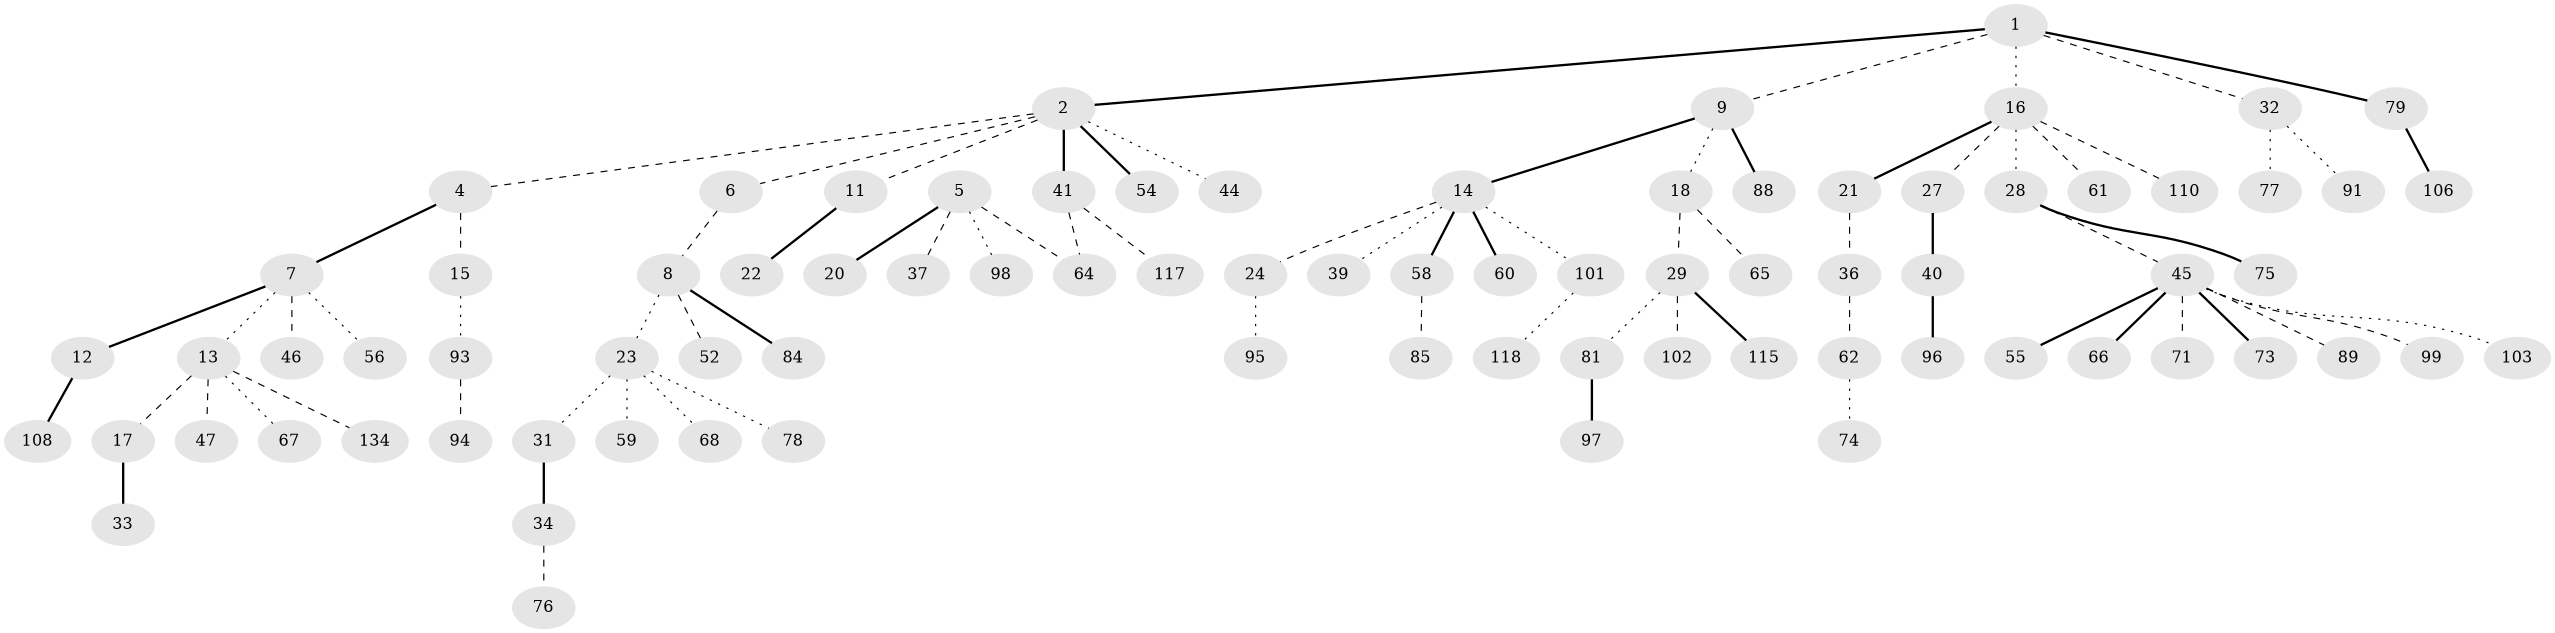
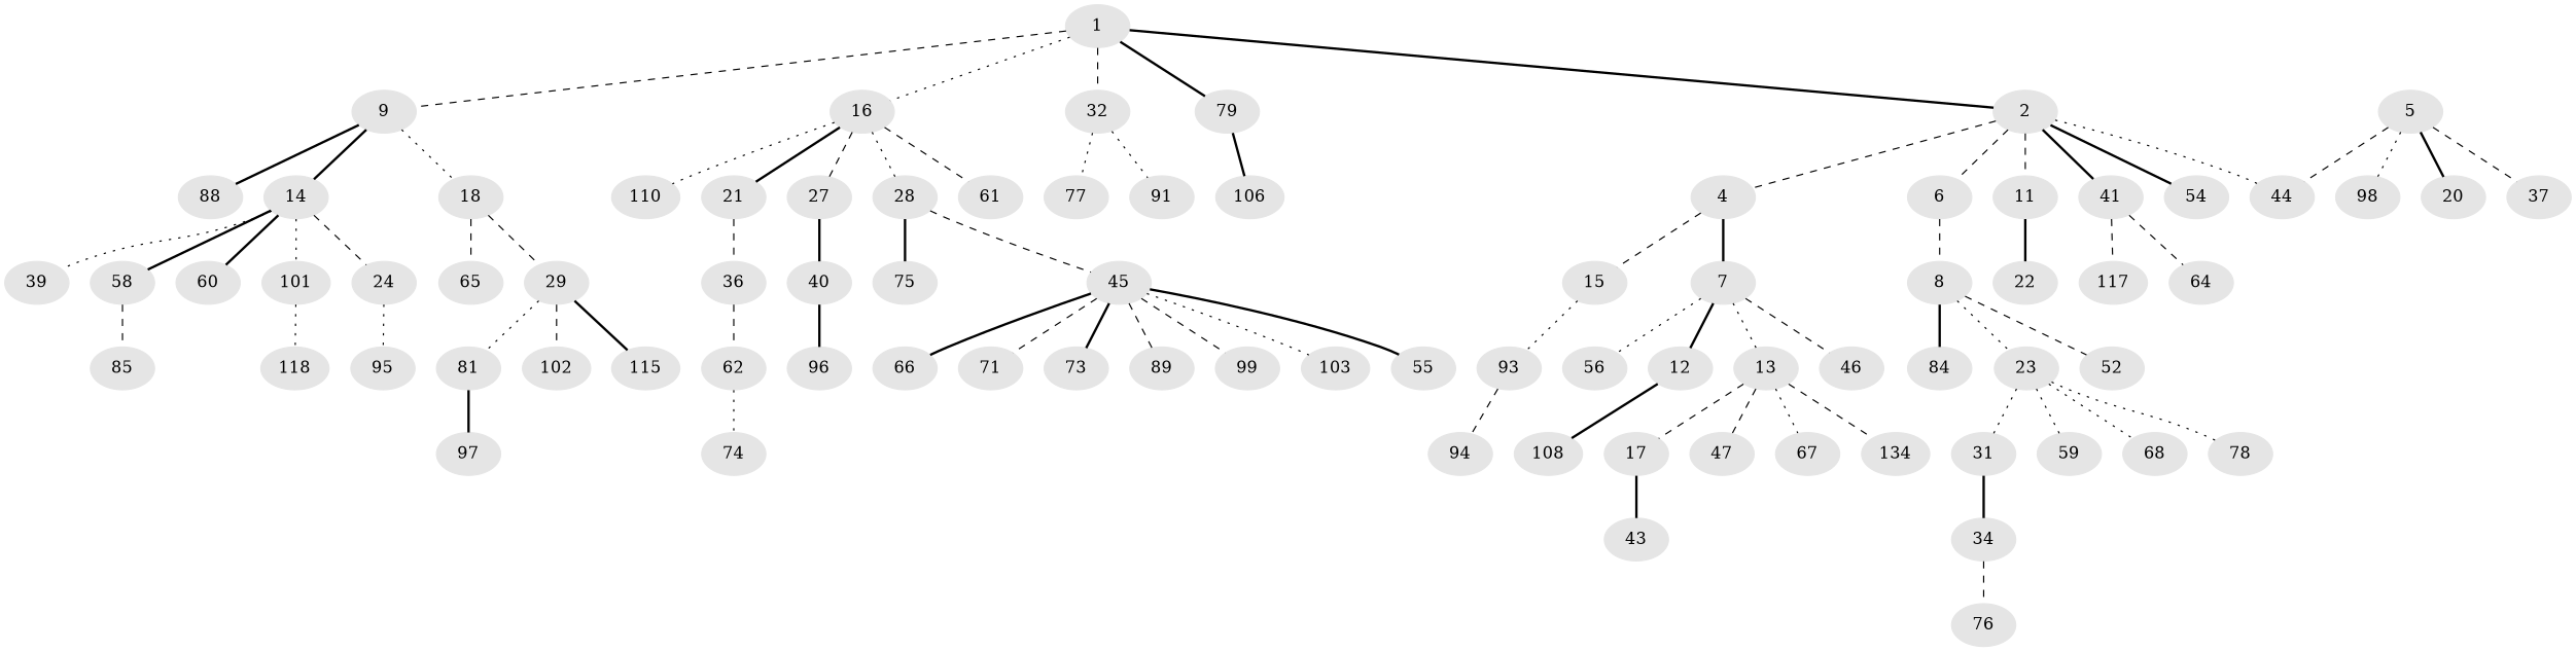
  graph {
    fontname="DejaVu Serif"
    node [color=gray90 fontname="DejaVu Serif" style=filled]
    edge [fontname="DejaVu Serif" style=dashed]
    1 [super="+3"]
    2 [super="+48"]
    9 [super="+72"]
    16 [super="+53"]
    32 [super="+92"]
    79 [super="+116"]
    4
    6
    11
    41 [super="+104"]
    54
    44 [super="+80"]
    14 [super="+19"]
    18 [super="+70"]
    88
    21
    27
    28 [super="+51"]
    61 [super="+63"]
    110
    77
    91 [super="+105"]
    106
    7 [super="+86"]
    15 [super="+49"]
    5 [super="+42"]
    20 [super="+69"]
    37
    98
    8 [super="+10"]
    22
    64
    117
    12
    13 [super="+26"]
    46
    56
    93
    23 [super="+30"]
    52
    84
    108
    17
    47
    67
    n46 [label=134]
    31 [super="+111"]
    59
    68
    78
    24 [super="+25"]
    39 [super="+83"]
    58 [super="+112"]
    60
    101
    29 [super="+50"]
    65
-   33 [super="+109"]
+   33 [super="+109" label=43]
    95
    85
    118
    94
    36 [super="+38"]
    40 [super="+43"]
    45 [super="+57"]
    75
    81 [super="+107"]
    102
    115
    62 [super="+90"]
    34 [super="+35"]
    96
    55
    66 [super="+100"]
    71 [super="+82"]
    73
    89
    99
    103
    97 [super="+113"]
    76
    74
    1 -- 2 [style=bold]
    1 -- 9
    1 -- 16 [style=dotted]
    1 -- 32
    1 -- 79 [style=bold]
    2 -- 4
    2 -- 6
    2 -- 11
    2 -- 41 [style=bold]
    2 -- 54 [style=bold]
    2 -- 44 [style=dotted]
    9 -- 14 [style=bold]
    9 -- 18 [style=dotted]
    9 -- 88 [style=bold]
    16 -- 21 [style=bold]
    16 -- 27
    16 -- 28 [style=dotted]
    16 -- 61
-   16 -- 110
+   16 -- 110 [style=dotted]
    32 -- 77 [style=dotted]
    32 -- 91 [style=dotted]
    79 -- 106 [style=bold]
    4 -- 7 [style=bold]
    4 -- 15
    6 -- 8
    11 -- 22 [style=bold]
    41 -- 64
    41 -- 117
    14 -- 24
    14 -- 39 [style=dotted]
    14 -- 58 [style=bold]
    14 -- 60 [style=bold]
    14 -- 101 [style=dotted]
    18 -- 29
    18 -- 65
    21 -- 36
    27 -- 40 [style=bold]
    28 -- 45
    28 -- 75 [style=bold]
    7 -- 12 [style=bold]
    7 -- 13 [style=dotted]
    7 -- 46
    7 -- 56 [style=dotted]
    15 -- 93 [style=dotted]
-   5 -- 64
+   5 -- 44
    5 -- 20 [style=bold]
    5 -- 37
    5 -- 98 [style=dotted]
    8 -- 23 [style=dotted]
    8 -- 52
    8 -- 84 [style=bold]
    12 -- 108 [style=bold]
    13 -- 17
    13 -- 47
    13 -- 67 [style=dotted]
    13 -- n46
    93 -- 94
    23 -- 31 [style=dotted]
    23 -- 59 [style=dotted]
    23 -- 68 [style=dotted]
    23 -- 78 [style=dotted]
    17 -- 33 [style=bold]
    31 -- 34 [style=bold]
    24 -- 95 [style=dotted]
    58 -- 85
    101 -- 118 [style=dotted]
    29 -- 81 [style=dotted]
    29 -- 102
    29 -- 115 [style=bold]
    36 -- 62
    40 -- 96 [style=bold]
    45 -- 55 [style=bold]
    45 -- 66 [style=bold]
    45 -- 71
    45 -- 73 [style=bold]
    45 -- 89
    45 -- 99
    45 -- 103 [style=dotted]
    81 -- 97 [style=bold]
    62 -- 74 [style=dotted]
    34 -- 76
  }
